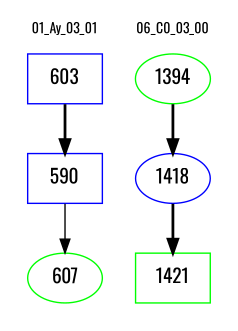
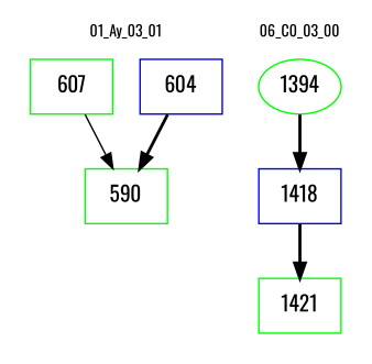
  digraph {
    fontname=Oswald
    node [color=blue fontname=Oswald shape=box]
    edge [color=black fontname=Oswald style=bold]
-   n1 [label=603]
-   n2 [label=590]
-   n3 [color=green label=607 shape=ellipse]
+   n1 [label=604]
+   n2 [color=green label=590]
+   n3 [color=green label=607]
    n4 [color=green label=1394 shape=ellipse]
-   n5 [label=1418 shape=ellipse]
+   n5 [label=1418]
    n6 [color=green label=1421]
    subgraph cluster_1 {
      color=white
      fontsize=10
      label="01_Ay_03_01"
      n1
      n2
      n3
    }
    subgraph cluster_2 {
      color=white
      fontsize=10
      label="06_C0_03_00"
      n4
      n5
      n6
    }
    n1 -> n2
-   n2 -> n3 [style=solid]
+   n3 -> n2 [style=solid]
    n4 -> n5
    n5 -> n6
  }
